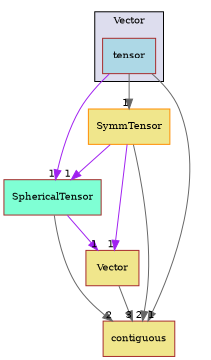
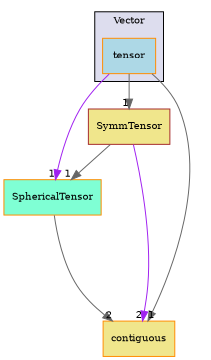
  digraph {
    compound=true
    fontname="DejaVu Serif"
    node [color=brown fillcolor=khaki fontname="DejaVu Serif" fontsize=10 shape=box style=filled]
    edge [color=gray40 fontname="DejaVu Serif" headlabel=1 labeldistance=1.5 labelfontname=Helvetica labelfontsize=10]
-   n1 [fillcolor=lightblue label=tensor pencolor=black]
-   n2 [fillcolor=aquamarine label=SphericalTensor]
-   n3 [label=contiguous]
-   n4 [color=darkorange label=SymmTensor]
-   n5 [label=Vector]
+   n1 [color=darkorange fillcolor=lightblue label=tensor pencolor=black]
+   n2 [color=darkorange fillcolor=aquamarine label=SphericalTensor]
+   n3 [color=darkorange label=contiguous]
+   n4 [label=SymmTensor]
    subgraph cluster_1 {
      bgcolor="#ddddee"
      fontsize=10
      label=Vector
      pencolor=black
      n1
    }
    n1 -> n2 [color=purple]
    n1 -> n3
    n1 -> n4
    n2 -> n3 [headlabel=2]
-   n2 -> n5 [color=purple]
-   n4 -> n2 [color=purple]
-   n4 -> n3 [headlabel=2]
-   n4 -> n5 [color=purple]
-   n5 -> n3 [headlabel=3]
+   n4 -> n2
+   n4 -> n3 [color=purple headlabel=2]
  }
